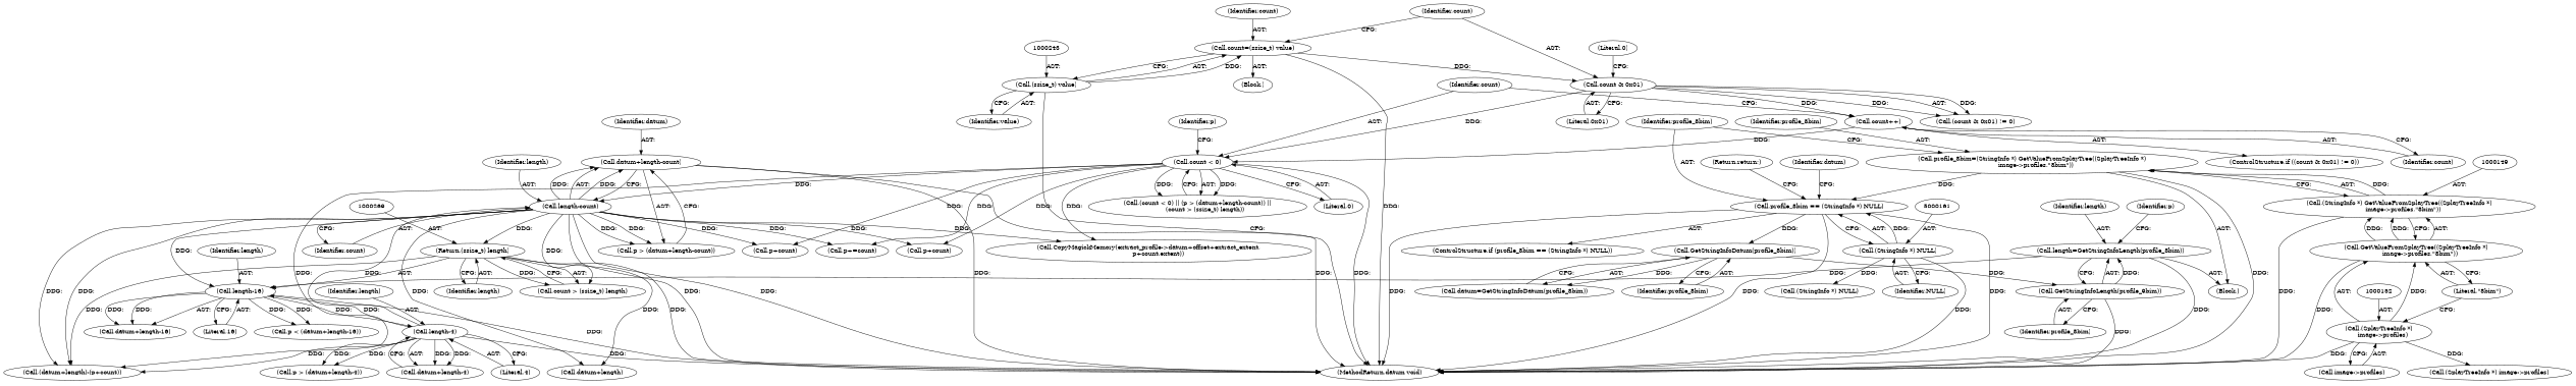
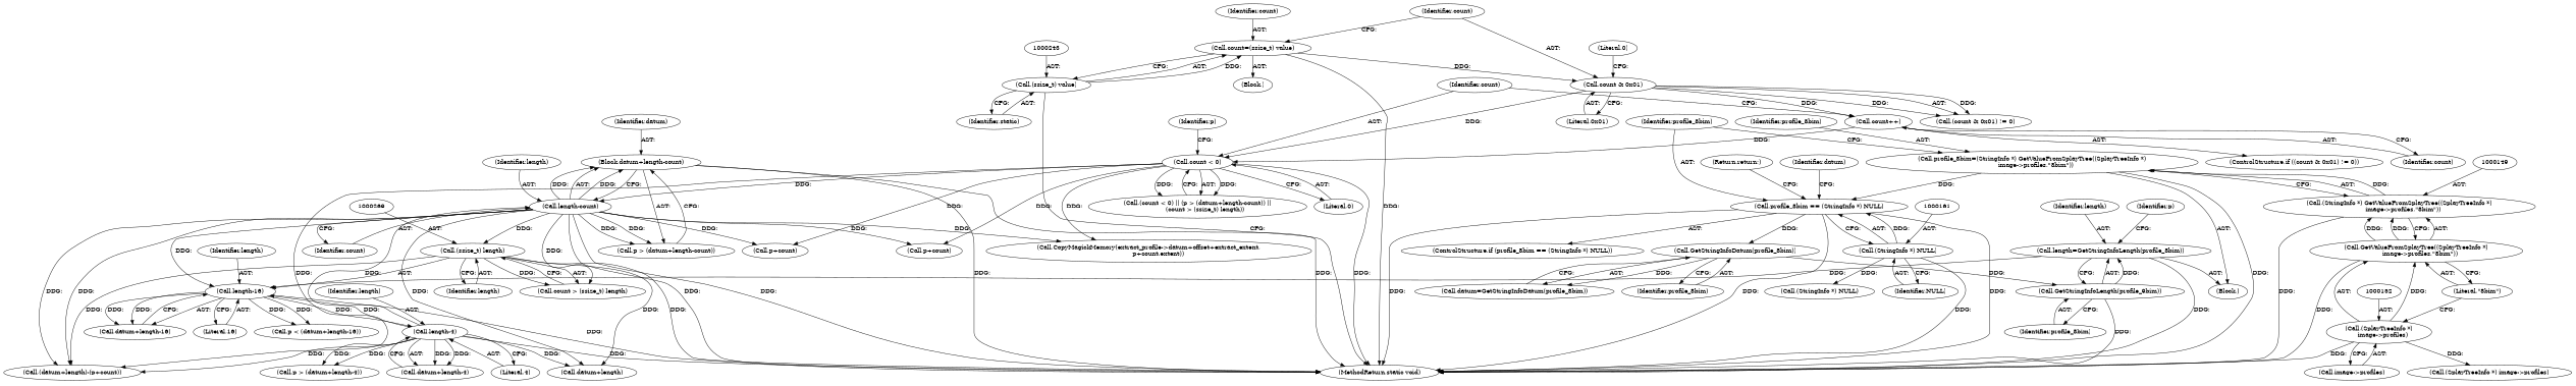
  digraph {
-   n1 [label="(Call,datum+length-count)"]
+   n1 [label="(Block,datum+length-count)"]
    n2 [label="(Call,length-count)"]
    n3 [label="(Call,p > (datum+length-count))"]
-   n4 [label="(MethodReturn,datum void)"]
+   n4 [label="(MethodReturn,static void)"]
    n5 [label="(Call,length-16)"]
-   n6 [label="(Return,(ssize_t) length)"]
+   n6 [label="(Call,(ssize_t) length)"]
    n7 [label="(Call,p+count)"]
    n8 [label="(Identifier,count)"]
-   n9 [label="(Call,p+=count)"]
    n10 [label="(Call,(datum+length)-(p+count))"]
    n11 [label="(Call,CopyMagickMemory(extract_profile->datum+offset+extract_extent,\n          p+count,extent))"]
    n12 [label="(Call,datum+length)"]
    n13 [label="(Call,count > (ssize_t) length)"]
    n14 [label="(Call,p+count)"]
    n15 [label="(Call,length-4)"]
    n16 [label="(Literal,16)"]
    n17 [label="(Call,p < (datum+length-16))"]
    n18 [label="(Call,datum+length-16)"]
    n19 [label="(Identifier,length)"]
    n20 [label="(Call,datum+length-4)"]
    n21 [label="(Call,p > (datum+length-4))"]
    n22 [label="(Literal,4)"]
    n23 [label="(Call,length=GetStringInfoLength(profile_8bim))"]
    n24 [label="(Call,GetStringInfoLength(profile_9bim))"]
    n25 [label="(Block,)"]
    n26 [label="(Identifier,profile_8bim)"]
    n27 [label="(Call,GetStringInfoDatum(profile_8bim))"]
    n28 [label="(Call,datum=GetStringInfoDatum(profile_8bim))"]
    n29 [label="(Identifier,profile_8bim)"]
    n30 [label="(Call,profile_8bim == (StringInfo *) NULL)"]
    n31 [label="(Call,(StringInfo *) NULL)"]
    n32 [label="(ControlStructure,if (profile_8bim == (StringInfo *) NULL))"]
    n33 [label="(Identifier,NULL)"]
    n34 [label="(Call,(StringInfo *) NULL)"]
    n35 [label="(Call,profile_8bim=(StringInfo *) GetValueFromSplayTree((SplayTreeInfo *)\n    image->profiles,\"8bim\"))"]
    n36 [label="(Call,(StringInfo *) GetValueFromSplayTree((SplayTreeInfo *)\n    image->profiles,\"8bim\"))"]
    n37 [label="(Call,GetValueFromSplayTree((SplayTreeInfo *)\n    image->profiles,\"8bim\"))"]
    n38 [label="(Literal,\"8bim\")"]
    n39 [label="(Call,(SplayTreeInfo *)\n    image->profiles)"]
    n40 [label="(Call,image->profiles)"]
    n41 [label="(Call,(SplayTreeInfo *) image->profiles)"]
    n42 [label="(Call,count < 0)"]
    n43 [label="(Call,(count < 0) || (p > (datum+length-count)) ||\n        (count > (ssize_t) length))"]
    n44 [label="(Literal,0)"]
    n45 [label="(Call,count & 0x01)"]
    n46 [label="(Call,count++)"]
    n47 [label="(Call,(count & 0x01) != 0)"]
    n48 [label="(Literal,0x01)"]
    n49 [label="(ControlStructure,if ((count & 0x01) != 0))"]
    n50 [label="(Identifier,count)"]
    n51 [label="(Call,count=(ssize_t) value)"]
    n52 [label="(Call,(ssize_t) value)"]
    n53 [label="(Block,)"]
-   n54 [label="(Identifier,value)"]
+   n54 [label="(Identifier,static)"]
    n55 [label="(Identifier,p)"]
    n56 [label="(Return,return;)"]
    n57 [label="(Identifier,count)"]
    n58 [label="(Identifier,length)"]
    n59 [label="(Identifier,p)"]
    n60 [label="(Identifier,profile_8bim)"]
    n61 [label="(Identifier,count)"]
    n62 [label="(Identifier,datum)"]
    n63 [label="(Identifier,length)"]
    n64 [label="(Literal,0)"]
    n65 [label="(Identifier,count)"]
    n66 [label="(Identifier,length)"]
    n67 [label="(Identifier,datum)"]
    n68 [label="(Identifier,length)"]
    n69 [label="(Identifier,profile_8bim)"]
    1000149
    1000152
-   1000161 [label=5000161]
+   1000161
    1000269
    1000243
    n1 -> n2 [label="CFG: "]
    n1 -> n3 [label="AST: "]
    n1 -> n4 [label="DDG: "]
    n1 -> n4 [label="DDG: "]
    n2 -> n1 [label="AST: "]
    n2 -> n1 [label="DDG: "]
    n2 -> n1 [label="DDG: "]
    n2 -> n3 [label="DDG: "]
    n2 -> n3 [label="DDG: "]
    n2 -> n4 [label="DDG: "]
    n2 -> n4 [label="DDG: "]
    n2 -> n5 [label="DDG: "]
    n2 -> n6 [label="DDG: "]
    n2 -> n7 [label="DDG: "]
    n2 -> n8 [label="CFG: "]
-   n2 -> n9 [label="DDG: "]
    n2 -> n10 [label="DDG: "]
    n2 -> n10 [label="DDG: "]
    n2 -> n11 [label="DDG: "]
    n2 -> n12 [label="DDG: "]
    n2 -> n13 [label="DDG: "]
    n2 -> n14 [label="DDG: "]
    n3 -> n1 [label="CFG: "]
    n5 -> n4 [label="DDG: "]
    n5 -> n15 [label="DDG: "]
    n5 -> n16 [label="CFG: "]
    n5 -> n17 [label="DDG: "]
    n5 -> n17 [label="DDG: "]
    n5 -> n18 [label="AST: "]
    n5 -> n18 [label="DDG: "]
    n5 -> n18 [label="DDG: "]
    n6 -> n4 [label="DDG: "]
    n6 -> n5 [label="AST: "]
    n6 -> n10 [label="DDG: "]
    n6 -> n12 [label="DDG: "]
    n6 -> n13 [label="AST: "]
    n6 -> n13 [label="DDG: "]
    n6 -> n19 [label="CFG: "]
    n8 -> n2 [label="AST: "]
    n13 -> n6 [label="CFG: "]
    n15 -> n2 [label="DDG: "]
    n15 -> n4 [label="DDG: "]
    n15 -> n5 [label="DDG: "]
    n15 -> n10 [label="DDG: "]
+   n15 -> n12 [label="DDG: "]
    n15 -> n20 [label="AST: "]
    n15 -> n20 [label="DDG: "]
    n15 -> n20 [label="DDG: "]
    n15 -> n21 [label="DDG: "]
    n15 -> n21 [label="DDG: "]
    n15 -> n22 [label="CFG: "]
    n16 -> n5 [label="AST: "]
+   n18 -> n5 [label="CFG: "]
    n19 -> n6 [label="AST: "]
    n20 -> n15 [label="CFG: "]
    n22 -> n15 [label="AST: "]
    n23 -> n4 [label="DDG: "]
    n23 -> n5 [label="DDG: "]
    n23 -> n24 [label="CFG: "]
    n23 -> n25 [label="AST: "]
    n24 -> n4 [label="DDG: "]
    n24 -> n23 [label="AST: "]
    n24 -> n23 [label="DDG: "]
    n24 -> n26 [label="CFG: "]
    n26 -> n24 [label="AST: "]
    n27 -> n24 [label="DDG: "]
    n27 -> n28 [label="AST: "]
    n27 -> n28 [label="DDG: "]
    n27 -> n29 [label="CFG: "]
    n28 -> n27 [label="CFG: "]
    n29 -> n27 [label="AST: "]
    n30 -> n4 [label="DDG: "]
    n30 -> n4 [label="DDG: "]
    n30 -> n4 [label="DDG: "]
    n30 -> n27 [label="DDG: "]
    n30 -> n31 [label="CFG: "]
    n30 -> n32 [label="AST: "]
    n31 -> n4 [label="DDG: "]
    n31 -> n30 [label="AST: "]
    n31 -> n30 [label="DDG: "]
    n31 -> n33 [label="CFG: "]
    n31 -> n34 [label="DDG: "]
    n33 -> n31 [label="AST: "]
    n35 -> n4 [label="DDG: "]
    n35 -> n25 [label="AST: "]
    n35 -> n30 [label="DDG: "]
    n35 -> n36 [label="CFG: "]
    n36 -> n4 [label="DDG: "]
    n36 -> n35 [label="AST: "]
    n36 -> n35 [label="DDG: "]
    n36 -> n37 [label="CFG: "]
    n37 -> n4 [label="DDG: "]
    n37 -> n36 [label="AST: "]
    n37 -> n36 [label="DDG: "]
    n37 -> n36 [label="DDG: "]
    n37 -> n38 [label="CFG: "]
    n38 -> n37 [label="AST: "]
    n38 -> n39 [label="CFG: "]
    n39 -> n4 [label="DDG: "]
    n39 -> n37 [label="AST: "]
    n39 -> n37 [label="DDG: "]
    n39 -> n40 [label="CFG: "]
    n39 -> n41 [label="DDG: "]
    n40 -> n39 [label="AST: "]
    n42 -> n2 [label="DDG: "]
    n42 -> n4 [label="DDG: "]
    n42 -> n7 [label="DDG: "]
-   n42 -> n9 [label="DDG: "]
    n42 -> n10 [label="DDG: "]
    n42 -> n11 [label="DDG: "]
    n42 -> n14 [label="DDG: "]
    n42 -> n43 [label="AST: "]
    n42 -> n43 [label="DDG: "]
    n42 -> n43 [label="DDG: "]
    n42 -> n44 [label="CFG: "]
    n43 -> n42 [label="CFG: "]
    n44 -> n42 [label="AST: "]
    n45 -> n42 [label="DDG: "]
    n45 -> n46 [label="DDG: "]
    n45 -> n47 [label="AST: "]
    n45 -> n47 [label="DDG: "]
    n45 -> n47 [label="DDG: "]
    n45 -> n48 [label="CFG: "]
    n46 -> n42 [label="DDG: "]
    n46 -> n49 [label="AST: "]
    n46 -> n50 [label="CFG: "]
    n48 -> n45 [label="AST: "]
    n50 -> n46 [label="AST: "]
    n51 -> n4 [label="DDG: "]
    n51 -> n45 [label="DDG: "]
    n51 -> n52 [label="CFG: "]
    n51 -> n53 [label="AST: "]
    n52 -> n4 [label="CFG: "]
    n52 -> n51 [label="AST: "]
    n52 -> n51 [label="DDG: "]
    n52 -> n54 [label="CFG: "]
    n54 -> n52 [label="AST: "]
    n55 -> n42 [label="CFG: "]
    n56 -> n30 [label="CFG: "]
    n57 -> n42 [label="AST: "]
    n57 -> n46 [label="CFG: "]
    n58 -> n23 [label="AST: "]
    n59 -> n23 [label="CFG: "]
    n60 -> n30 [label="AST: "]
    n60 -> n35 [label="CFG: "]
    n61 -> n51 [label="AST: "]
    n62 -> n1 [label="AST: "]
    n63 -> n5 [label="AST: "]
    n64 -> n45 [label="CFG: "]
    n65 -> n45 [label="AST: "]
    n65 -> n51 [label="CFG: "]
    n66 -> n2 [label="AST: "]
    n67 -> n30 [label="CFG: "]
    n68 -> n15 [label="AST: "]
    n69 -> n35 [label="AST: "]
    1000149 -> n36 [label="AST: "]
    1000152 -> n39 [label="AST: "]
    1000161 -> n31 [label="AST: "]
    1000269 -> n6 [label="AST: "]
    1000243 -> n52 [label="AST: "]
  }
